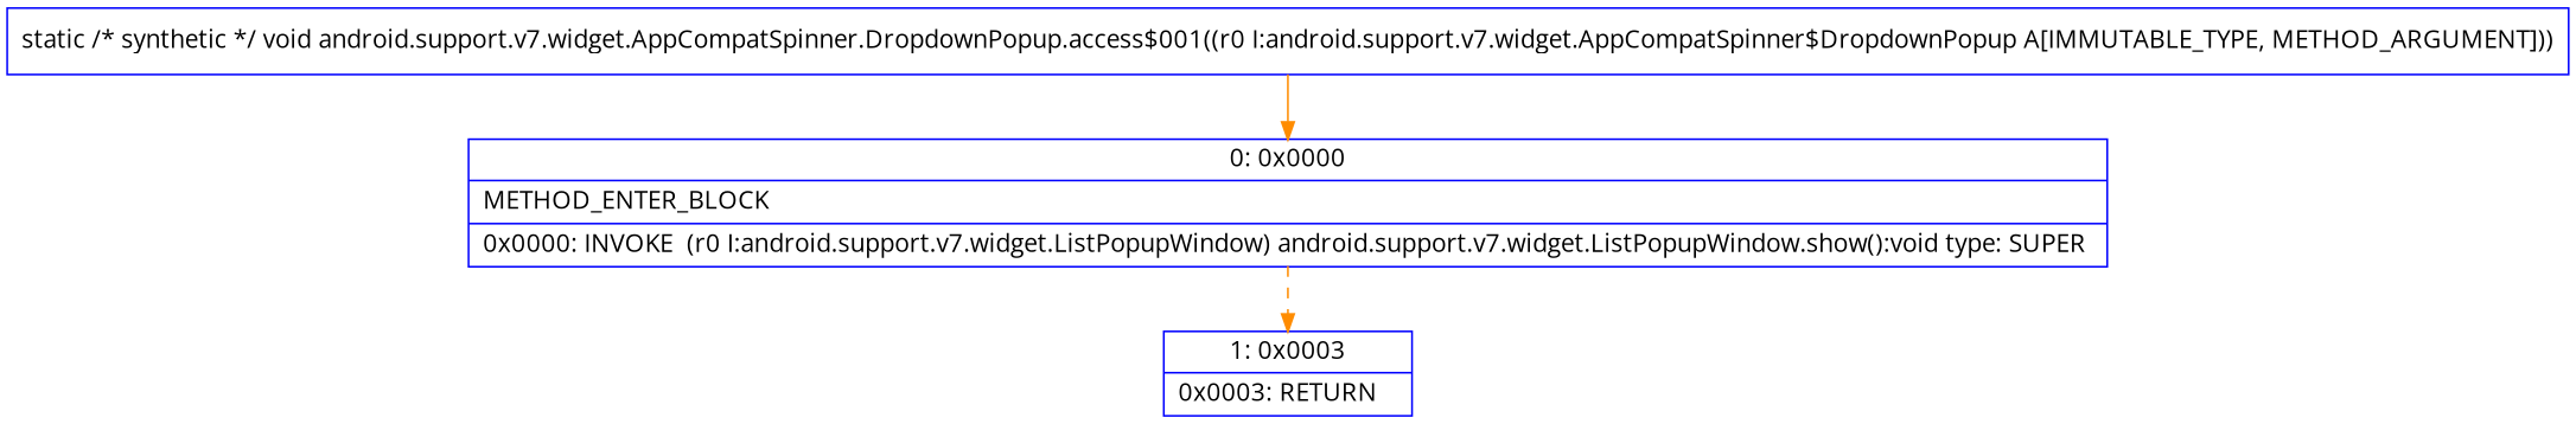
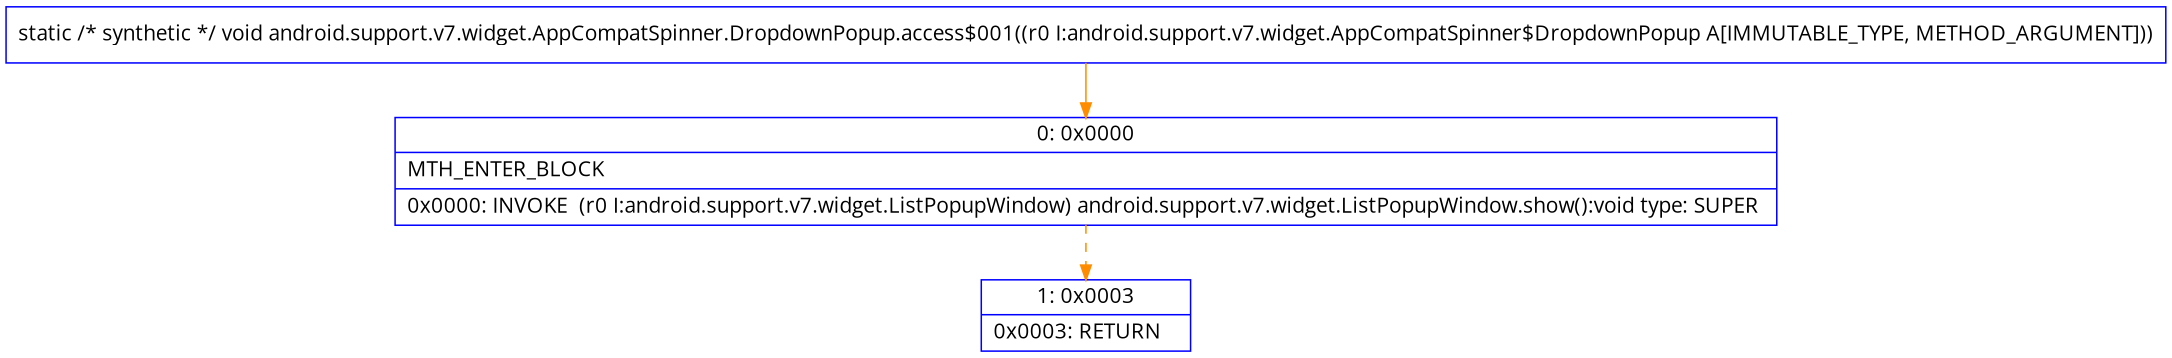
  digraph {
    fontname="Open Sans"
    node [shape=record color=blue fontname="Open Sans"]
    edge [color=darkorange arrowhead=normal fontname="Open Sans"]
-   n1 [label="{0\:\ 0x0000|METHOD_ENTER_BLOCK\l|0x0000: INVOKE  (r0 I:android.support.v7.widget.ListPopupWindow) android.support.v7.widget.ListPopupWindow.show():void type: SUPER \l}"]
+   n1 [label="{0\:\ 0x0000|MTH_ENTER_BLOCK\l|0x0000: INVOKE  (r0 I:android.support.v7.widget.ListPopupWindow) android.support.v7.widget.ListPopupWindow.show():void type: SUPER \l}"]
    n2 [label="{1\:\ 0x0003|0x0003: RETURN   \l}"]
    n3 [label="{static \/* synthetic *\/ void android.support.v7.widget.AppCompatSpinner.DropdownPopup.access$001((r0 I:android.support.v7.widget.AppCompatSpinner$DropdownPopup A[IMMUTABLE_TYPE, METHOD_ARGUMENT])) }"]
    n1 -> n2 [style=dashed]
    n3 -> n1 [style=solid]
  }
